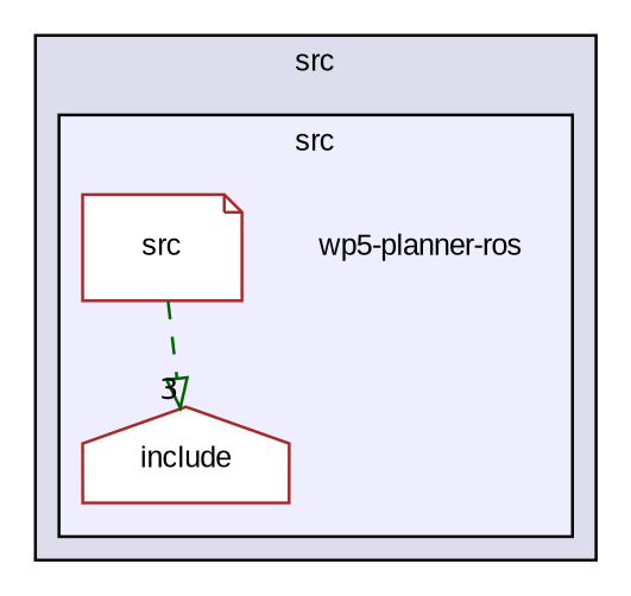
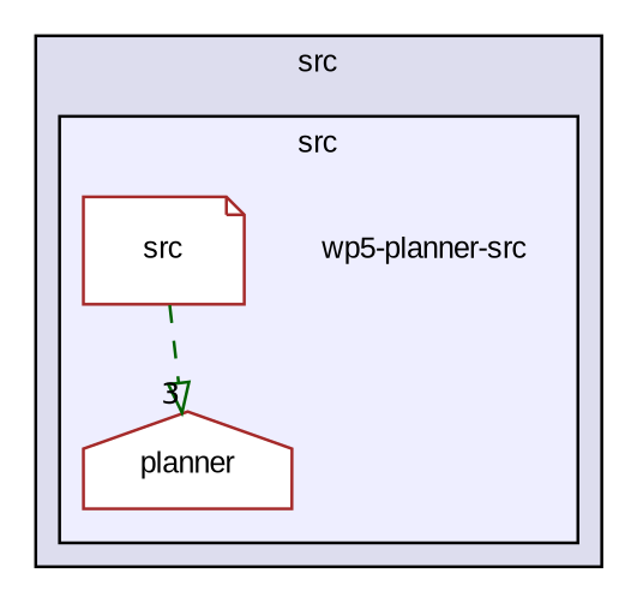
  digraph {
    compound=true
    fontname="Liberation Sans"
    node [fontname="Liberation Sans" fontsize=10 color=brown fillcolor=white style=filled]
-   n1 [label="wp5-planner-ros" shape=plaintext fillcolor="" style=""]
-   n2 [label=include shape=house]
+   n1 [label="wp5-planner-src" shape=plaintext fillcolor="" style=""]
+   n2 [label=planner shape=house]
    n3 [label=src shape=note]
    subgraph cluster_1 {
      bgcolor="#ddddee"
      fontsize=10
      label=src
      pencolor=black
      subgraph cluster_2 {
        bgcolor="#eeeeff"
        fontsize=10
        pencolor=black
        n1
        n2
        n3
      }
    }
    n3 -> n2 [headlabel=3 labeldistance=1.5 labelfontname=Helvetica labelfontsize=10 color=darkgreen style=dashed arrowhead=onormal fontname="Liberation Sans"]
  }
